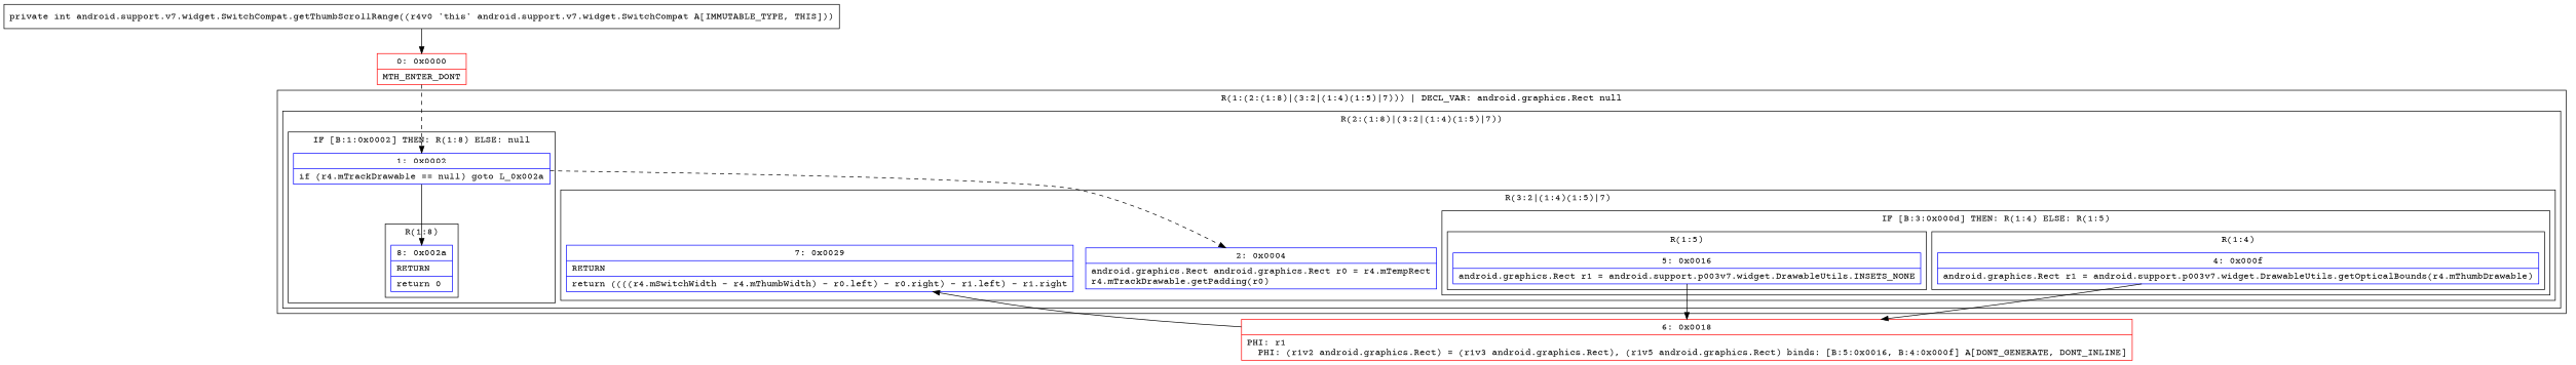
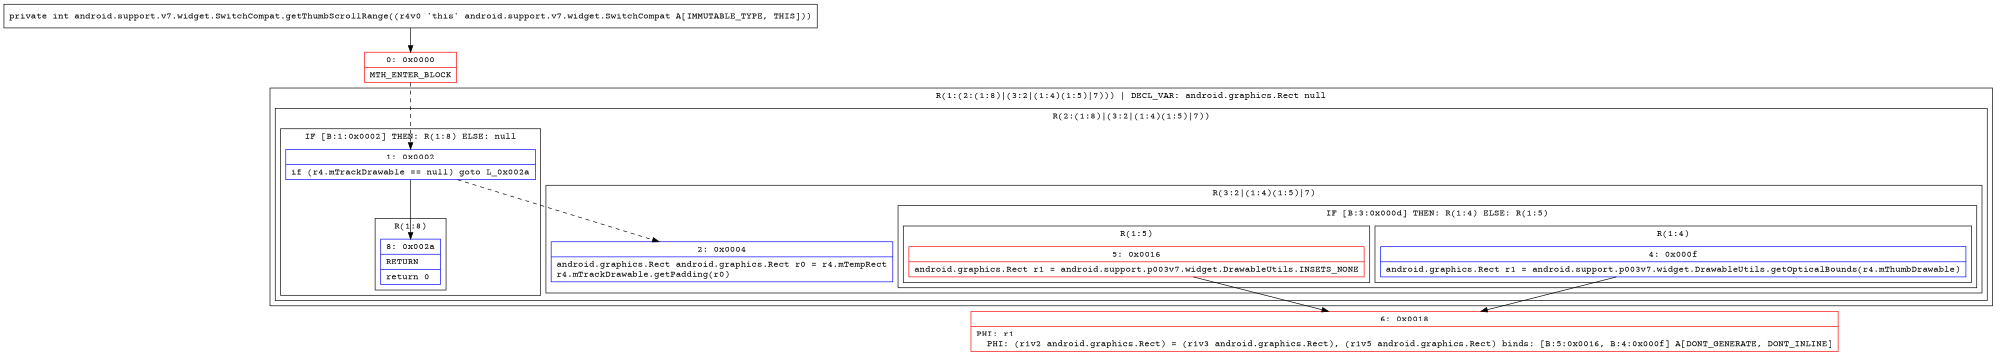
  digraph {
    fontname="Courier Prime"
    node [color=blue fontname="Courier Prime" shape=record]
    edge [fontname="Courier Prime"]
    n1 [label="{8\:\ 0x002a|RETURN\l|return 0\l}"]
    n2 [label="{1\:\ 0x0002|if (r4.mTrackDrawable == null) goto L_0x002a\l}"]
    n3 [label="{4\:\ 0x000f|android.graphics.Rect r1 = android.support.p003v7.widget.DrawableUtils.getOpticalBounds(r4.mThumbDrawable)\l}"]
-   n4 [label="{5\:\ 0x0016|android.graphics.Rect r1 = android.support.p003v7.widget.DrawableUtils.INSETS_NONE\l}"]
+   n4 [color=red label="{5\:\ 0x0016|android.graphics.Rect r1 = android.support.p003v7.widget.DrawableUtils.INSETS_NONE\l}"]
    n5 [label="{2\:\ 0x0004|android.graphics.Rect android.graphics.Rect r0 = r4.mTempRect\lr4.mTrackDrawable.getPadding(r0)\l}"]
-   n6 [label="{7\:\ 0x0029|RETURN\l|return ((((r4.mSwitchWidth \- r4.mThumbWidth) \- r0.left) \- r0.right) \- r1.left) \- r1.right\l}"]
    n7 [color=red label="{6\:\ 0x0018|PHI: r1 \l  PHI: (r1v2 android.graphics.Rect) = (r1v3 android.graphics.Rect), (r1v5 android.graphics.Rect) binds: [B:5:0x0016, B:4:0x000f] A[DONT_GENERATE, DONT_INLINE]\l}"]
-   n8 [color=red label="{0\:\ 0x0000|MTH_ENTER_DONT\l}"]
+   n8 [color=red label="{0\:\ 0x0000|MTH_ENTER_BLOCK\l}"]
    n9 [label="{private int android.support.v7.widget.SwitchCompat.getThumbScrollRange((r4v0 'this' android.support.v7.widget.SwitchCompat A[IMMUTABLE_TYPE, THIS])) }" color=""]
    subgraph cluster_1 {
      label="R(1:(2:(1:8)|(3:2|(1:4)(1:5)|7))) | DECL_VAR: android.graphics.Rect null\l"
      subgraph cluster_2 {
        label="R(2:(1:8)|(3:2|(1:4)(1:5)|7))"
        subgraph cluster_3 {
          label="IF [B:1:0x0002] THEN: R(1:8) ELSE: null"
          n2
          subgraph cluster_4 {
            label="R(1:8)"
            n1
          }
        }
        subgraph cluster_5 {
          label="R(3:2|(1:4)(1:5)|7)"
          n5
-         n6
          subgraph cluster_6 {
            label="IF [B:3:0x000d] THEN: R(1:4) ELSE: R(1:5)"
            subgraph cluster_7 {
              label="R(1:4)"
              n3
            }
            subgraph cluster_8 {
              label="R(1:5)"
              n4
            }
          }
        }
      }
    }
    n2 -> n1
    n2 -> n5 [style=dashed]
    n3 -> n7
    n4 -> n7
-   n7 -> n6
    n8 -> n2 [style=dashed]
    n9 -> n8
  }
